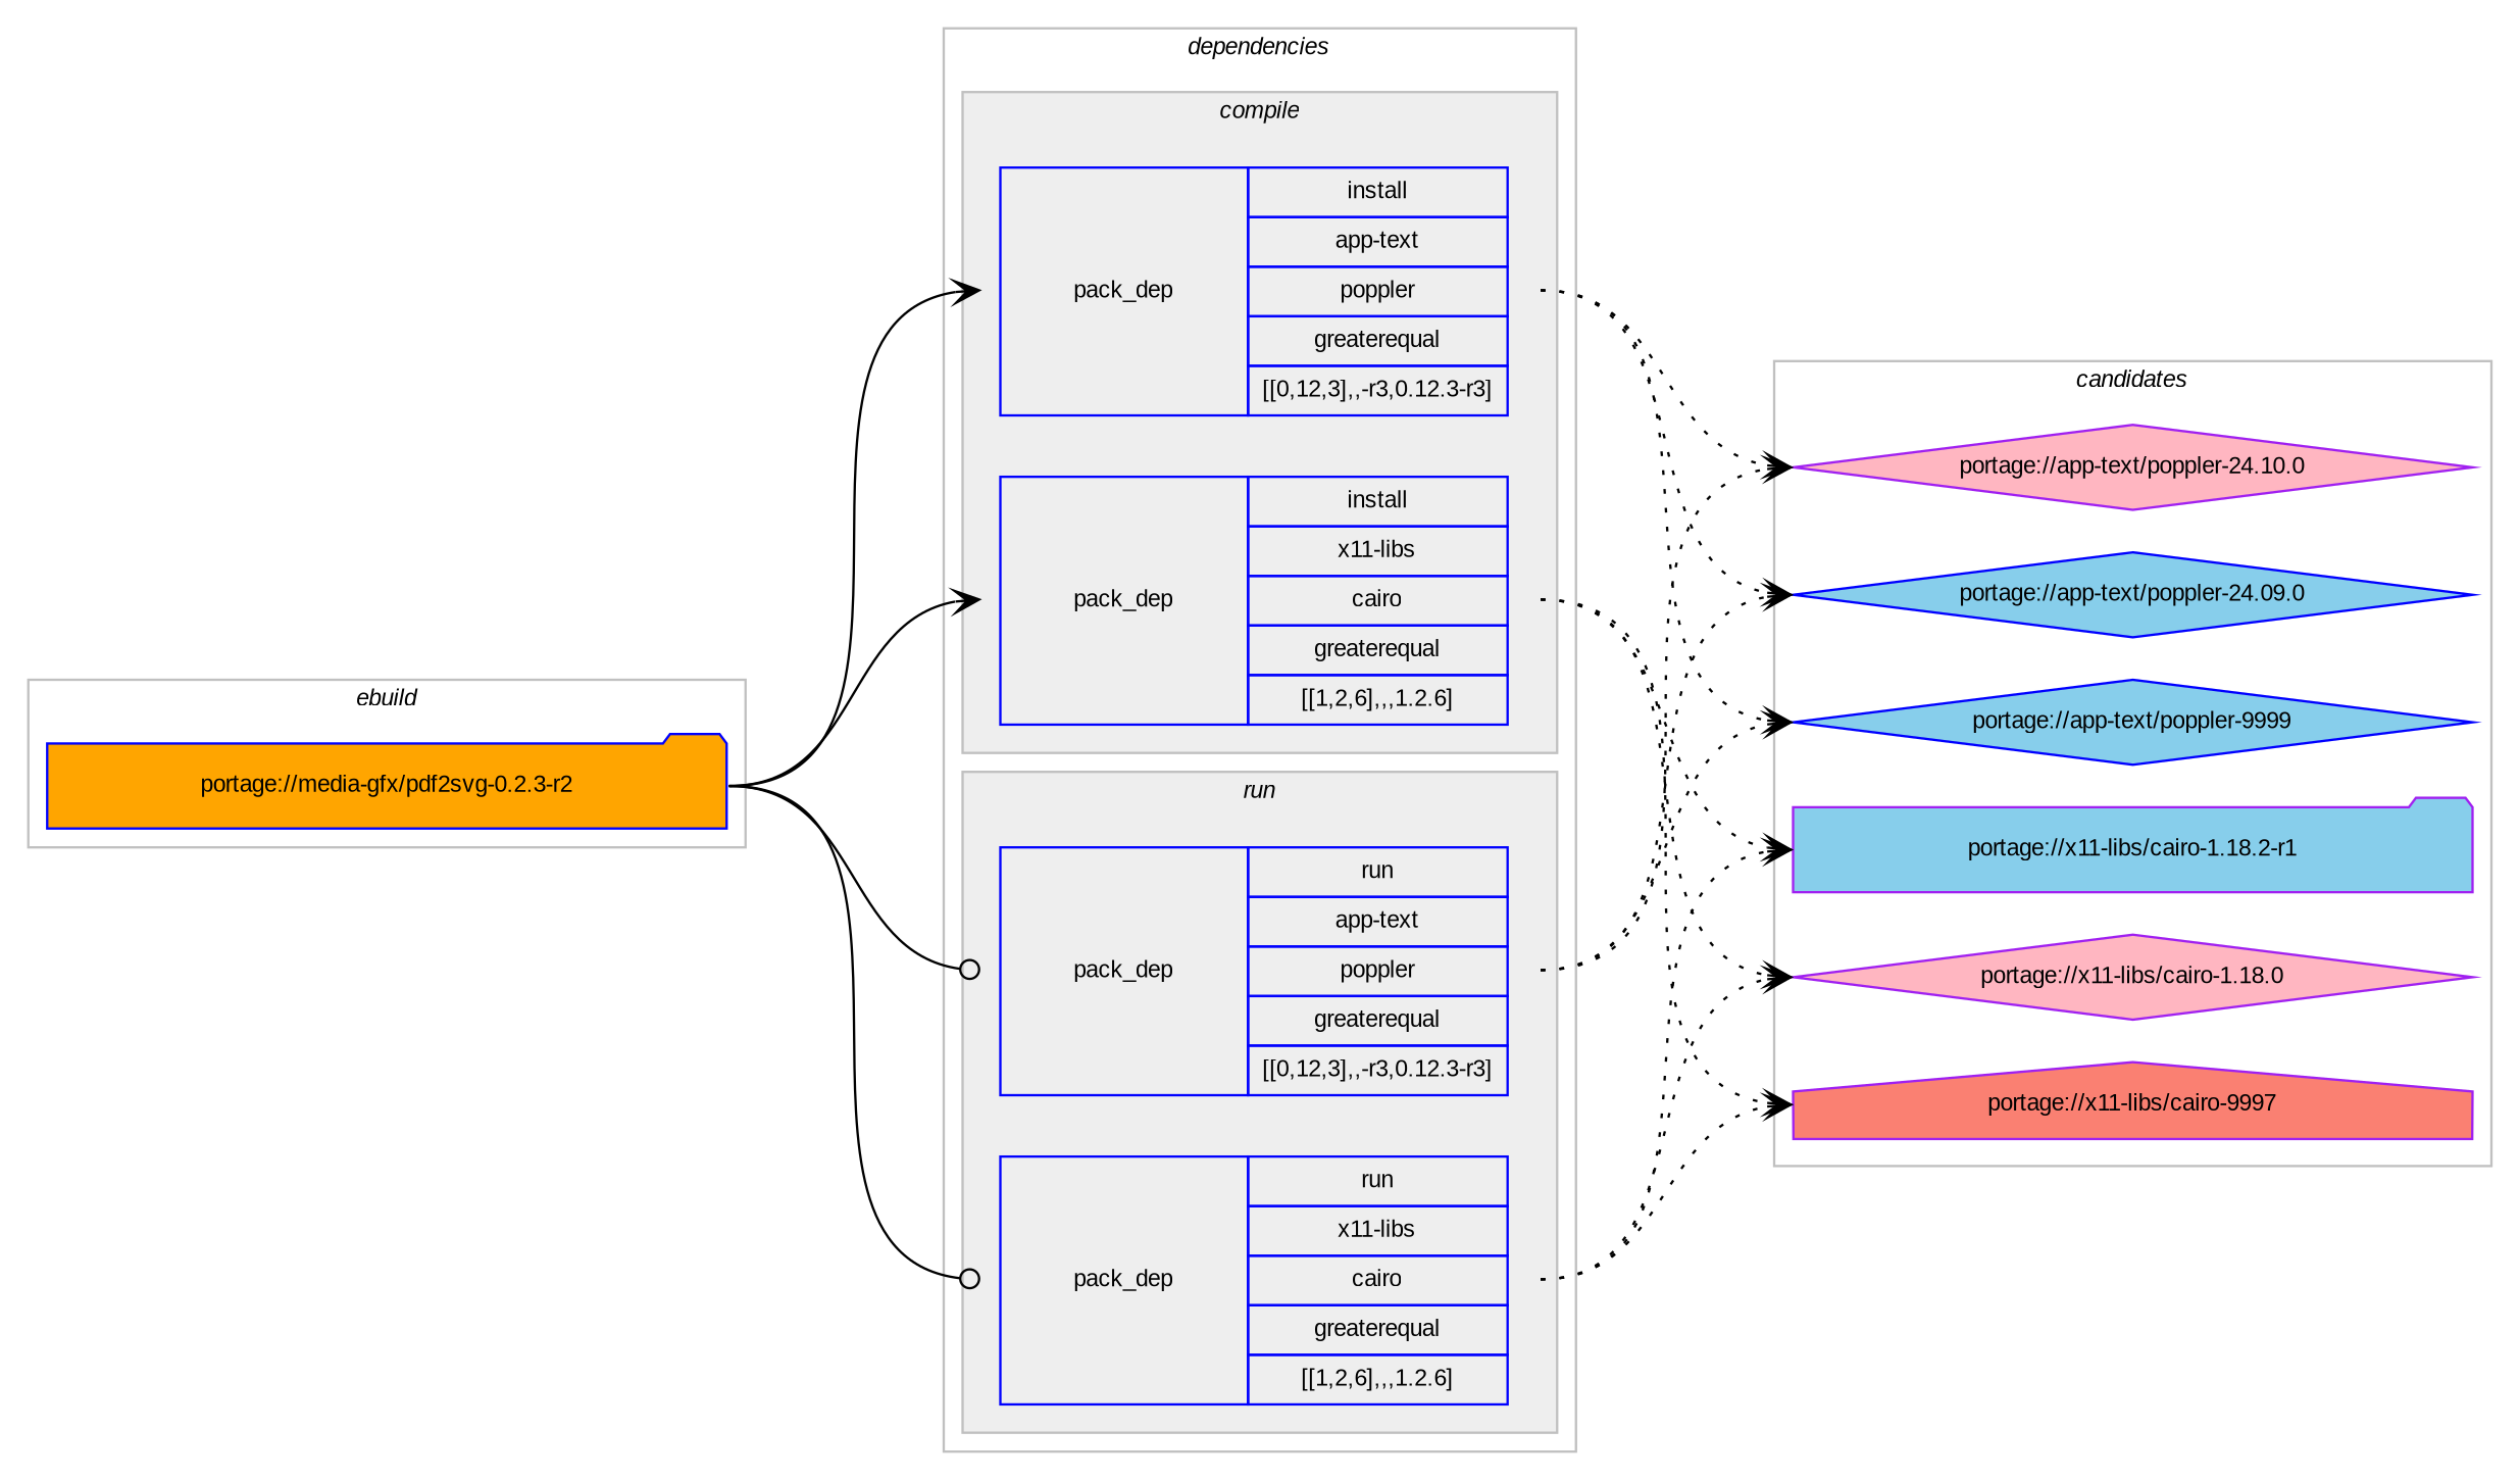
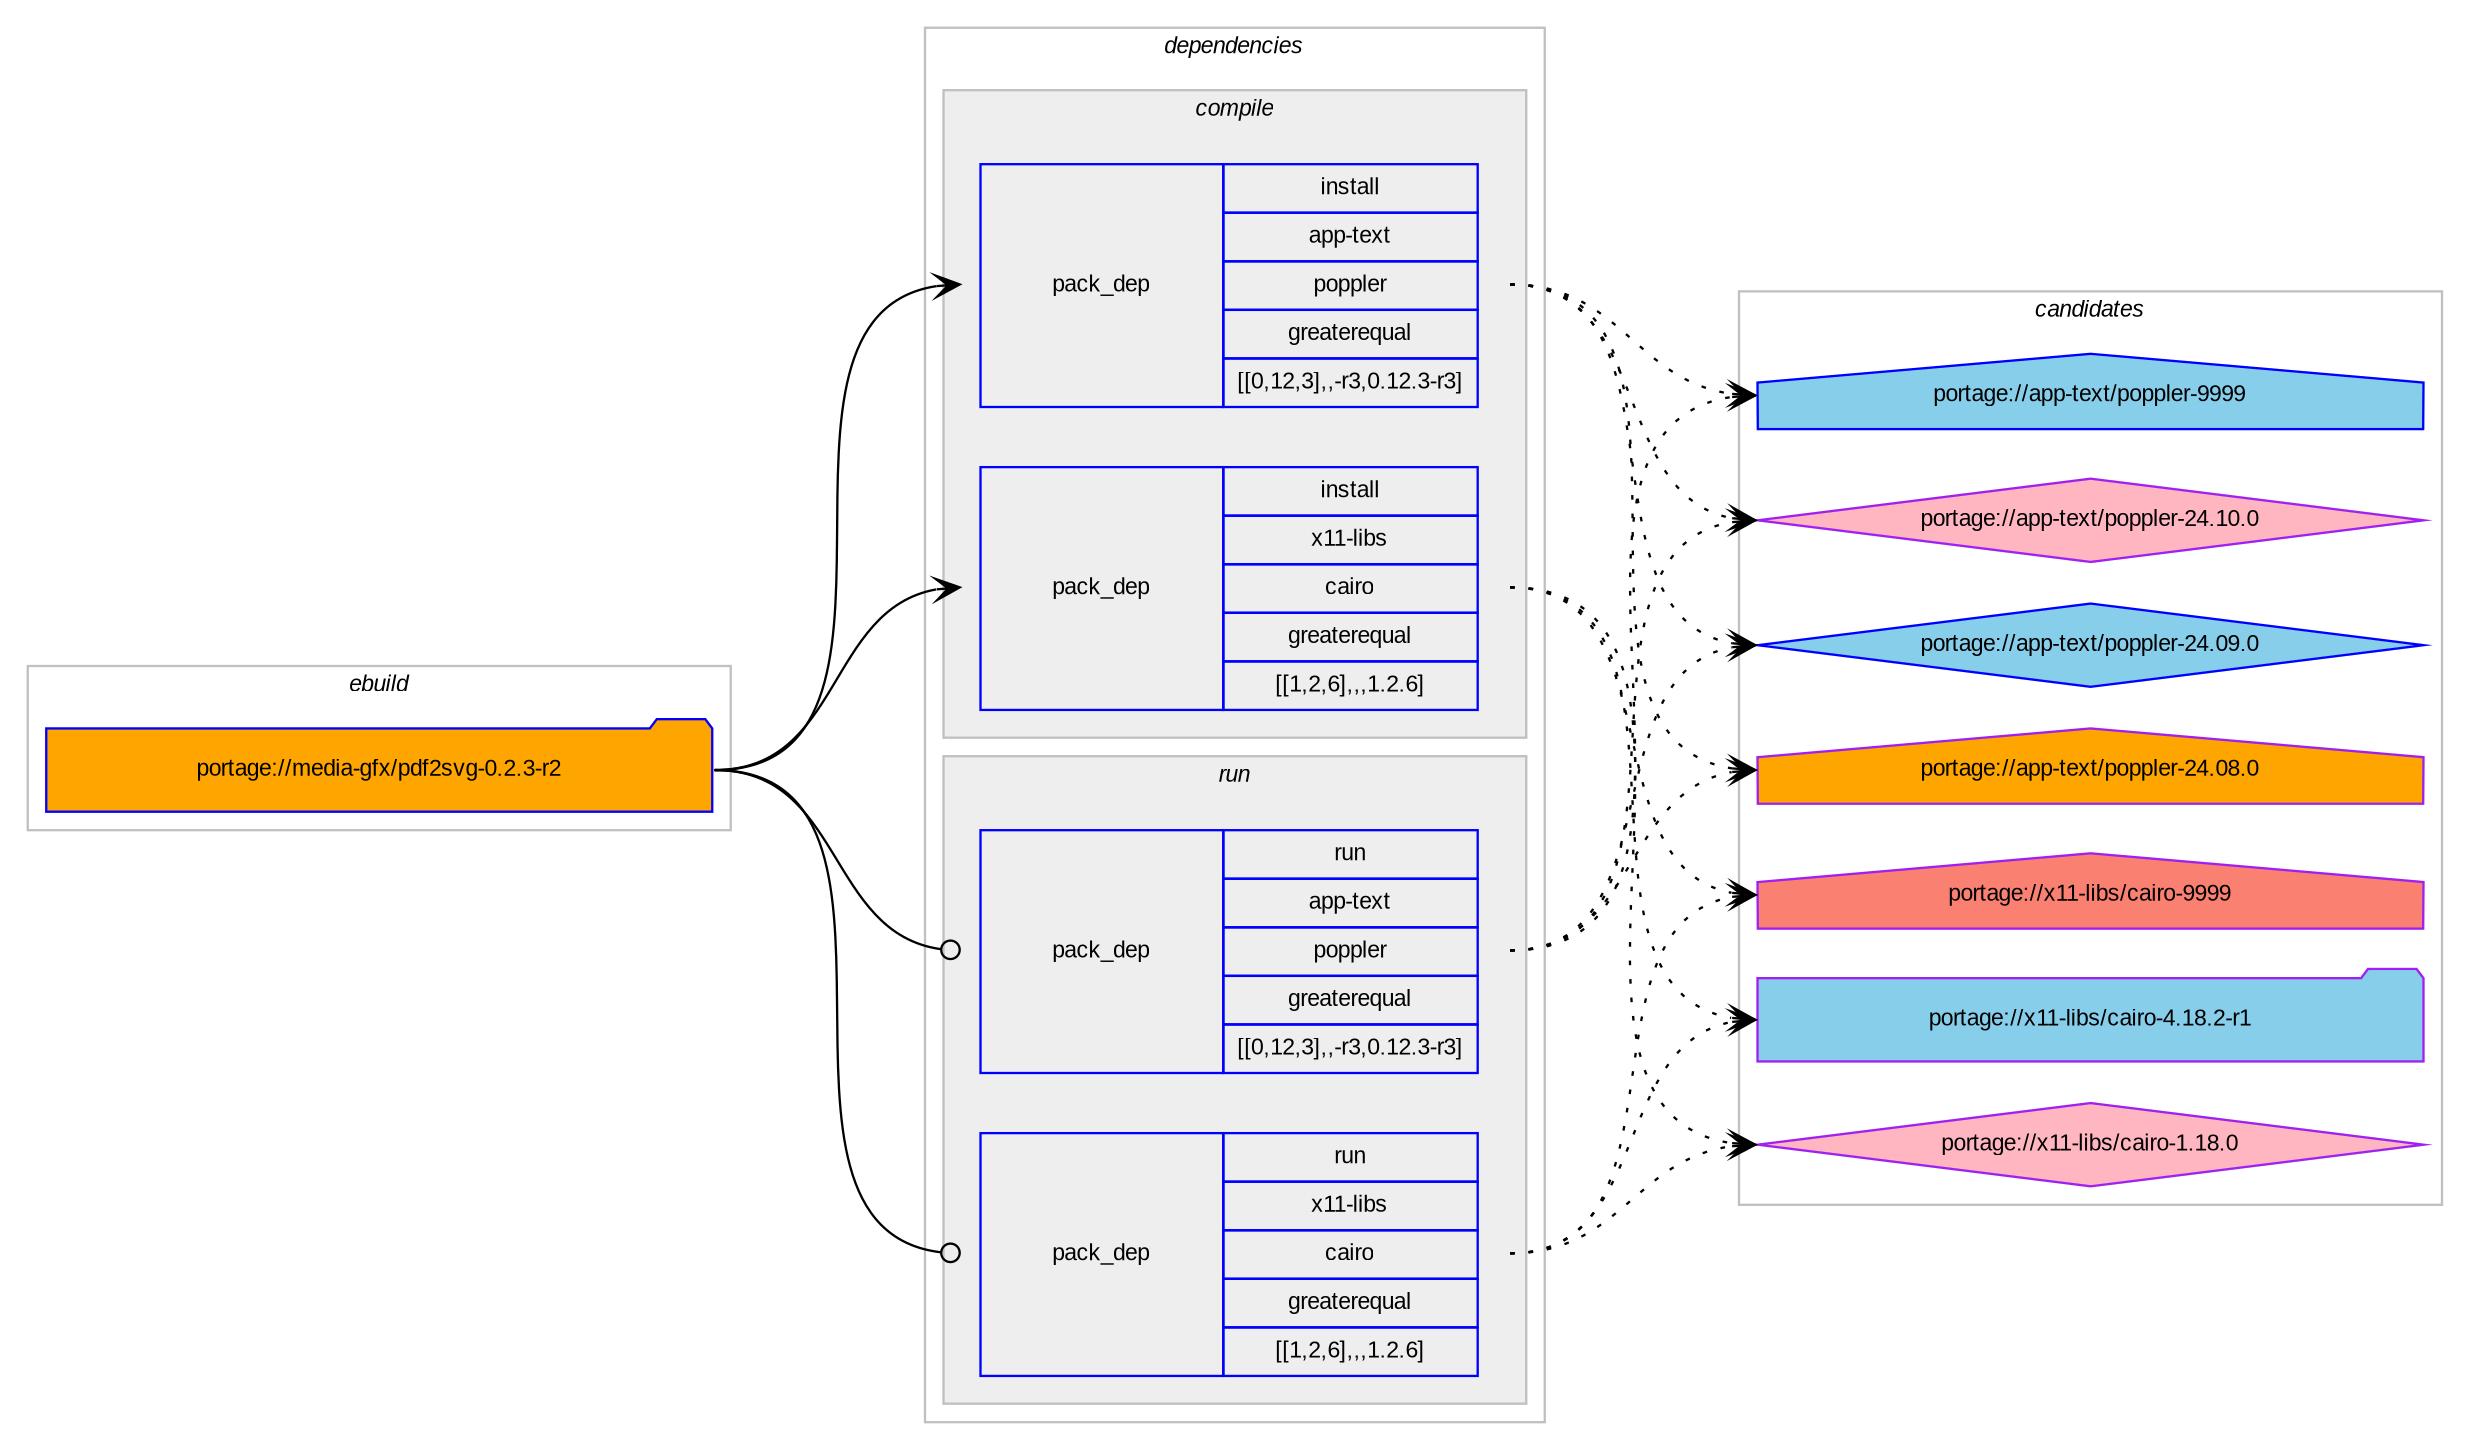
  digraph {
    compound=true
    concentrate=true
    fontname="Liberation Sans"
    fontsize=10
    newrank=true
    rankdir=LR
    ranksep=1.5
    node [color=blue fontname="Liberation Sans" fontsize=10 shape=none style=filled]
    edge [arrowhead=vee fontname="Liberation Sans" headport=w style=dotted tailport=e weight=100]
    n1 [fillcolor=orange label="portage://media-gfx/pdf2svg-0.2.3-r2" shape=folder width=4]
    n2 [label=<<TABLE BORDER="0" CELLBORDER="1" CELLSPACING="0" CELLPADDING="4" WIDTH="220"><TR><TD ROWSPAN="6" CELLPADDING="30">pack_dep</TD></TR><TR><TD WIDTH="110">install</TD></TR><TR><TD>app-text</TD></TR><TR><TD>poppler</TD></TR><TR><TD>greaterequal</TD></TR><TR><TD>[[0,12,3],,-r3,0.12.3-r3]</TD></TR></TABLE>> style=""]
    n3 [label=<<TABLE BORDER="0" CELLBORDER="1" CELLSPACING="0" CELLPADDING="4" WIDTH="220"><TR><TD ROWSPAN="6" CELLPADDING="30">pack_dep</TD></TR><TR><TD WIDTH="110">install</TD></TR><TR><TD>x11-libs</TD></TR><TR><TD>cairo</TD></TR><TR><TD>greaterequal</TD></TR><TR><TD>[[1,2,6],,,1.2.6]</TD></TR></TABLE>> style=""]
    n4 [label=<<TABLE BORDER="0" CELLBORDER="1" CELLSPACING="0" CELLPADDING="4" WIDTH="220"><TR><TD ROWSPAN="6" CELLPADDING="30">pack_dep</TD></TR><TR><TD WIDTH="110">run</TD></TR><TR><TD>app-text</TD></TR><TR><TD>poppler</TD></TR><TR><TD>greaterequal</TD></TR><TR><TD>[[0,12,3],,-r3,0.12.3-r3]</TD></TR></TABLE>> style=""]
    n5 [label=<<TABLE BORDER="0" CELLBORDER="1" CELLSPACING="0" CELLPADDING="4" WIDTH="220"><TR><TD ROWSPAN="6" CELLPADDING="30">pack_dep</TD></TR><TR><TD WIDTH="110">run</TD></TR><TR><TD>x11-libs</TD></TR><TR><TD>cairo</TD></TR><TR><TD>greaterequal</TD></TR><TR><TD>[[1,2,6],,,1.2.6]</TD></TR></TABLE>> style=""]
-   n6 [fillcolor=skyblue label="portage://app-text/poppler-9999" shape=diamond width=4]
+   n6 [fillcolor=skyblue label="portage://app-text/poppler-9999" shape=house width=4]
    n7 [color=purple fillcolor=lightpink label="portage://app-text/poppler-24.10.0" shape=diamond width=4]
    n8 [fillcolor=skyblue label="portage://app-text/poppler-24.09.0" shape=diamond width=4]
-   n10 [color=purple fillcolor=salmon label="portage://x11-libs/cairo-9997" shape=house width=4]
-   n11 [color=purple fillcolor=skyblue label="portage://x11-libs/cairo-1.18.2-r1" shape=folder width=4]
+   n9 [color=purple fillcolor=orange label="portage://app-text/poppler-24.08.0" shape=house width=4]
+   n10 [color=purple fillcolor=salmon label="portage://x11-libs/cairo-9999" shape=house width=4]
+   n11 [color=purple fillcolor=skyblue label="portage://x11-libs/cairo-4.18.2-r1" shape=folder width=4]
    n12 [color=purple fillcolor=lightpink label="portage://x11-libs/cairo-1.18.0" shape=diamond width=4]
    subgraph cluster_1 {
      color=gray
      label=<<i>dependencies</i>>
      subgraph cluster_2 {
        color=gray
        fillcolor="#eeeeee"
        label=<<i>compile</i>>
        style=filled
        subgraph sub_3 {
          color=gray
          fillcolor="#eeeeee"
          label=<<i>compile</i>>
          style=filled
          n2
        }
        subgraph sub_4 {
          color=gray
          fillcolor="#eeeeee"
          label=<<i>compile</i>>
          style=filled
          n3
        }
      }
      subgraph cluster_5 {
        color=gray
        fillcolor="#eeeeee"
        label=<<i>compile and run</i>>
        style=filled
      }
      subgraph cluster_6 {
        color=gray
        fillcolor="#eeeeee"
        label=<<i>run</i>>
        style=filled
        subgraph sub_7 {
          color=gray
          fillcolor="#eeeeee"
          label=<<i>run</i>>
          style=filled
          n4
        }
        subgraph sub_8 {
          color=gray
          fillcolor="#eeeeee"
          label=<<i>run</i>>
          style=filled
          n5
        }
      }
    }
    subgraph cluster_9 {
      color=gray
      label=<<i>ebuild</i>>
      n1
    }
    subgraph cluster_10 {
      color=gray
      label=<<i>candidates</i>>
      rank=same
      subgraph sub_11 {
        color=black
        label=<<i>candidates</i>>
        nodesep=1
        rank=same
        n6
        n7
        n8
+       n9
      }
      subgraph sub_12 {
        color=black
        label=<<i>candidates</i>>
        nodesep=1
        rank=same
        n10
        n11
        n12
      }
      subgraph sub_13 {
        color=black
        label=<<i>candidates</i>>
        nodesep=1
        rank=same
        n6
        n7
        n8
+       n9
      }
      subgraph sub_14 {
        color=black
        label=<<i>candidates</i>>
        nodesep=1
        rank=same
        n10
        n11
        n12
      }
    }
    n1 -> n2 [style=solid weight=20]
    n1 -> n3 [style=solid weight=20]
    n1 -> n4 [arrowhead=odot style=solid weight=20]
    n1 -> n5 [arrowhead=odot style=solid weight=20]
    n2 -> n6
    n2 -> n7
    n2 -> n8
+   n2 -> n9
    n3 -> n10
    n3 -> n11
    n3 -> n12
    n4 -> n6
    n4 -> n7
    n4 -> n8
+   n4 -> n9
    n5 -> n10
    n5 -> n11
    n5 -> n12
  }
